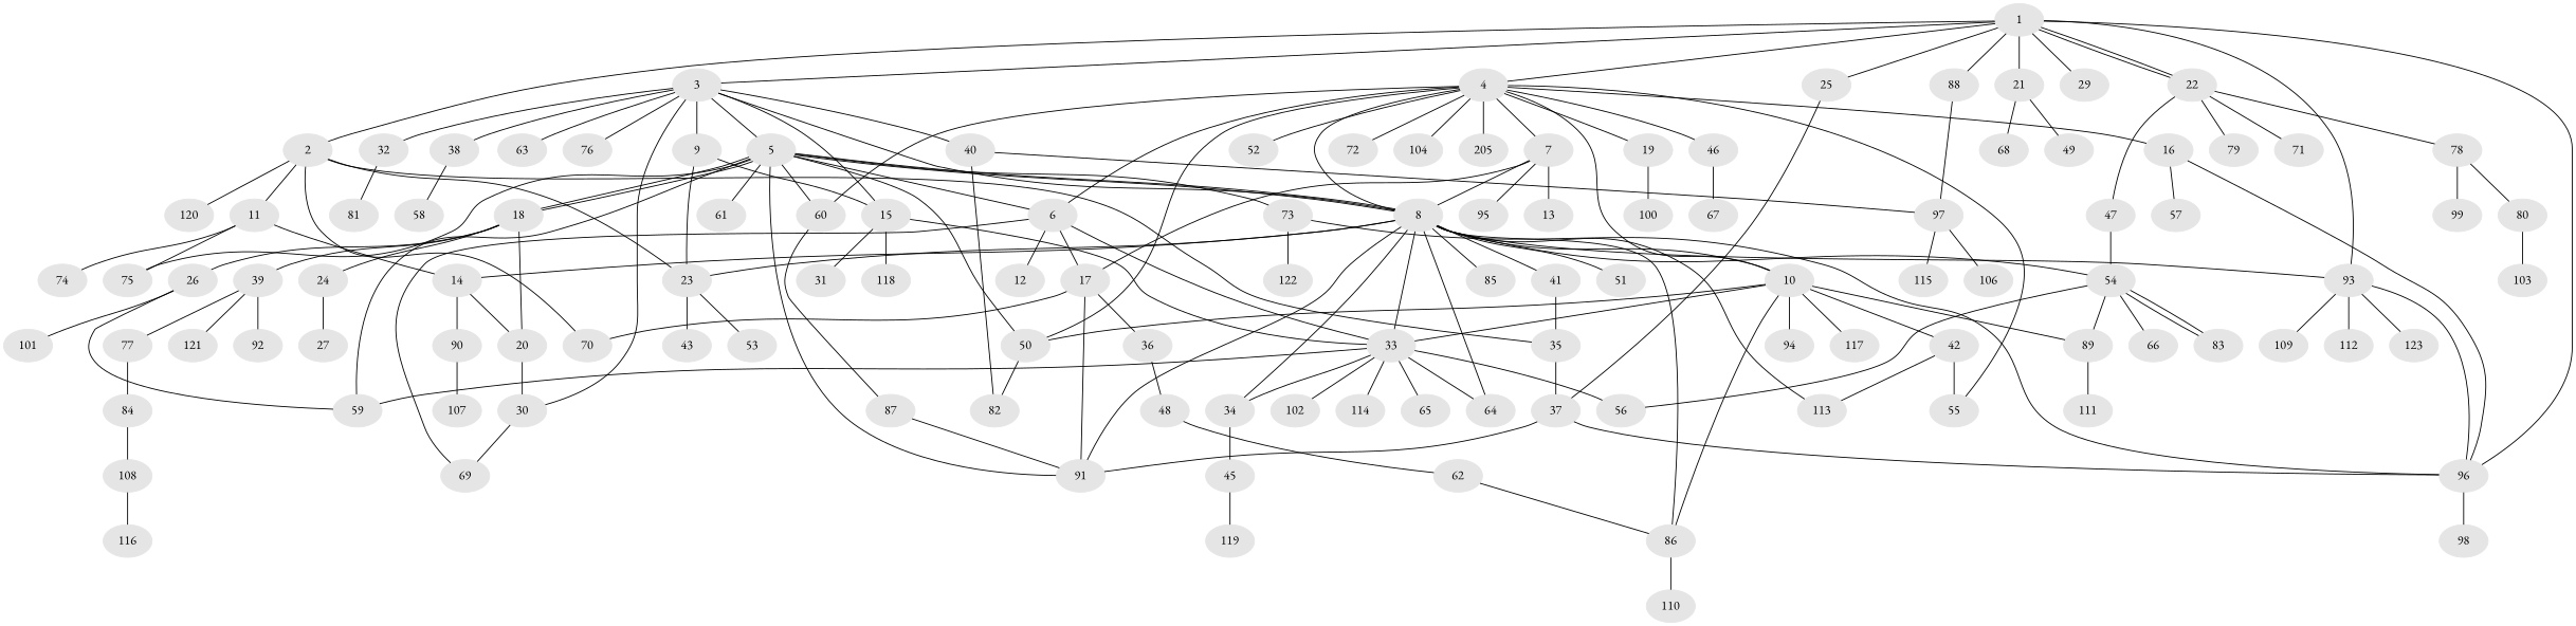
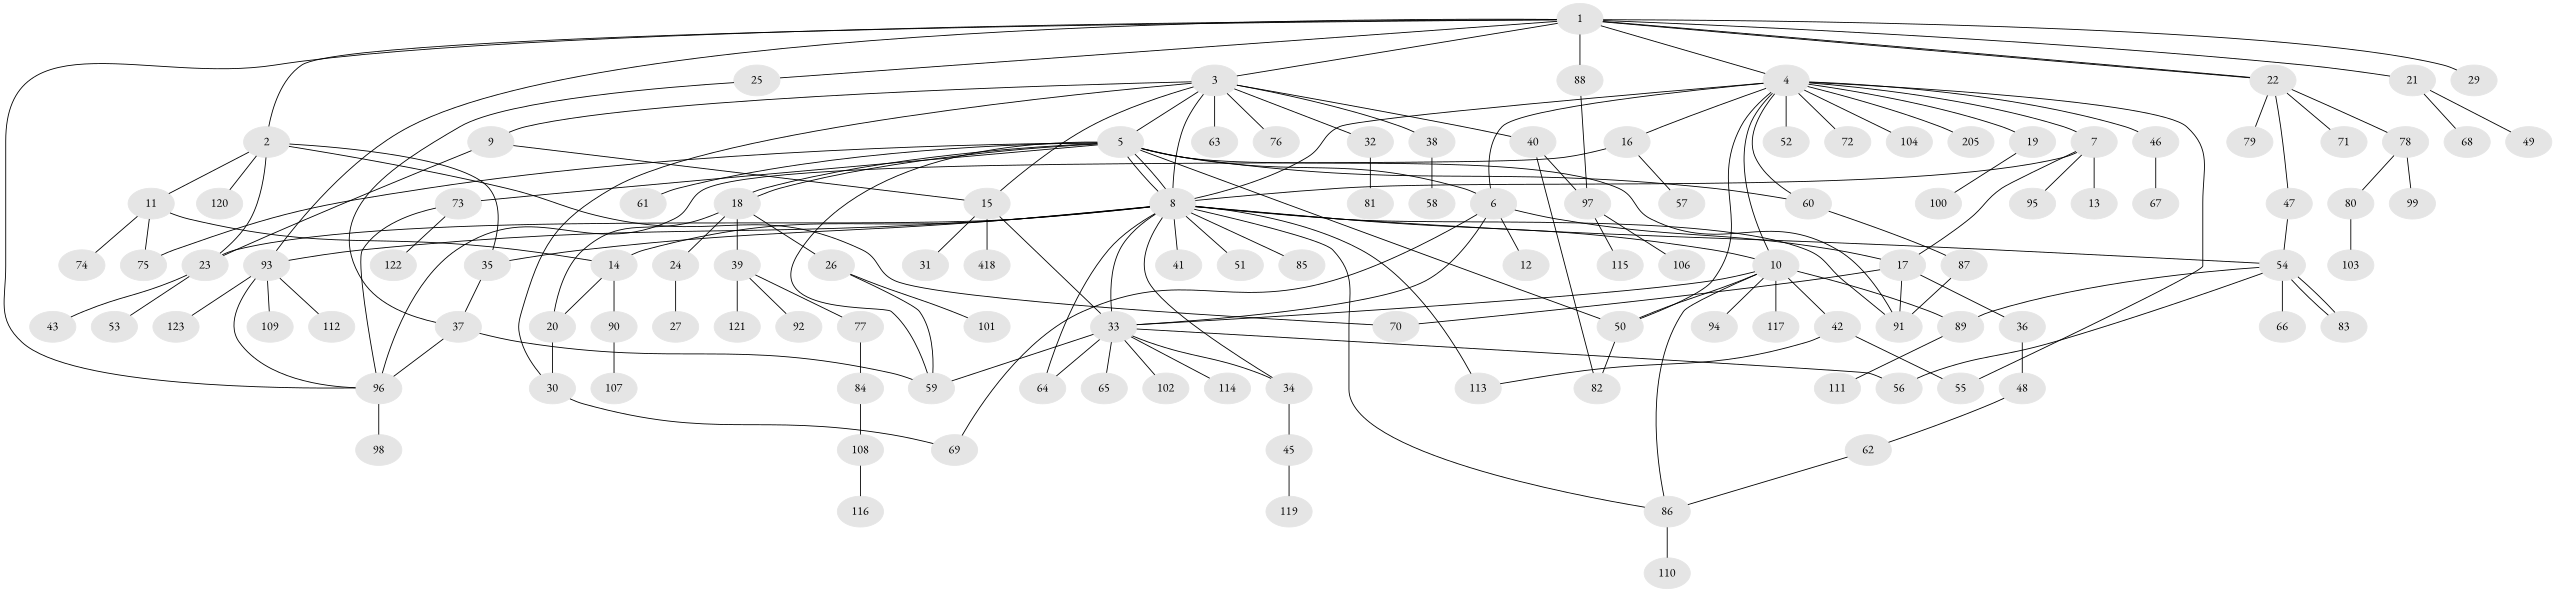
  graph {
    fontname="EB Garamond"
    node [color=gray90 fontname="EB Garamond" style=filled]
    edge [fontname="EB Garamond"]
    1
    2
    3
    4
    21
    22
    25
    29
    88
    93
    96
    11
    23
    35
    70
    120
    5
    8
    9
    15
    30
    32
    38
    40
    63
    76
    6
    7
    10
    16
    19
    46
    50
    52
    55
    60
    72
    104
    n39 [label=205]
    49
    68
    47
    71
    78
    79
    37
    97
    109
    112
    123
    98
    75
    14
    74
    43
    53
    18
    59
    61
    73
    91
    33
    34
    41
    51
    54
    64
    85
    86
    113
    31
-   118
+   118 [label=418]
    69
    81
    58
    82
    12
    17
    13
    95
    42
    89
    94
    117
    57
    100
    67
    87
    20
    24
    26
    39
    122
    36
    56
    65
    102
    114
    90
    45
    66
    83
    110
    111
    107
    48
    27
    101
    77
    92
    121
    80
    99
    119
    62
    84
    106
    115
    108
    103
    116
    1 -- 2
    1 -- 3
    1 -- 4
    1 -- 21
    1 -- 22
    1 -- 22
    1 -- 25
    1 -- 29
    1 -- 88
    1 -- 93
    1 -- 96
    2 -- 11
    2 -- 23
    2 -- 35
    2 -- 70
    2 -- 120
    3 -- 5
    3 -- 8
    3 -- 9
    3 -- 15
    3 -- 30
    3 -- 32
    3 -- 38
    3 -- 40
    3 -- 63
    3 -- 76
    4 -- 8
    4 -- 6
    4 -- 7
    4 -- 10
    4 -- 16
    4 -- 19
    4 -- 46
    4 -- 50
    4 -- 52
    4 -- 55
    4 -- 60
    4 -- 72
    4 -- 104
    4 -- n39
    21 -- 49
    21 -- 68
    22 -- 47
    22 -- 71
    22 -- 78
    22 -- 79
    25 -- 37
    88 -- 97
    93 -- 96
    93 -- 109
    93 -- 112
    93 -- 123
    96 -- 98
    11 -- 75
    11 -- 14
    11 -- 74
    23 -- 43
    23 -- 53
    35 -- 37
    5 -- 8
    5 -- 8
    5 -- 6
    5 -- 50
    5 -- 60
    5 -- 75
    5 -- 18
    5 -- 18
    5 -- 59
    5 -- 61
    5 -- 73
    5 -- 91
    8 -- 93
    8 -- 23
-   41 -- 35
+   8 -- 35
    8 -- 10
    8 -- 14
    8 -- 91
    8 -- 33
    8 -- 34
    8 -- 41
    8 -- 51
    8 -- 54
    8 -- 64
    8 -- 85
    8 -- 86
    8 -- 113
    9 -- 23
    9 -- 15
    15 -- 33
    15 -- 31
    15 -- 118
    30 -- 69
    32 -- 81
    38 -- 58
    40 -- 97
    40 -- 82
    6 -- 33
    6 -- 69
    6 -- 12
    6 -- 17
    7 -- 8
    7 -- 17
    7 -- 13
    7 -- 95
    10 -- 50
    10 -- 33
    10 -- 86
    10 -- 42
    10 -- 89
    10 -- 94
    10 -- 117
    16 -- 96
    16 -- 57
    19 -- 100
    46 -- 67
    50 -- 82
    60 -- 87
    47 -- 54
    78 -- 80
    78 -- 99
    37 -- 96
-   37 -- 91
+   37 -- 59
    97 -- 106
    97 -- 115
    14 -- 20
    14 -- 90
    18 -- 20
    18 -- 24
    18 -- 26
    18 -- 39
    73 -- 96
    73 -- 122
    33 -- 59
    33 -- 34
    33 -- 64
    33 -- 56
    33 -- 65
    33 -- 102
    33 -- 114
    34 -- 45
    54 -- 89
    54 -- 56
    54 -- 66
    54 -- 83
    54 -- 83
    86 -- 110
    17 -- 70
    17 -- 91
    17 -- 36
    42 -- 55
    42 -- 113
    89 -- 111
    87 -- 91
    20 -- 30
    24 -- 27
    26 -- 59
    26 -- 101
    39 -- 77
    39 -- 92
    39 -- 121
    36 -- 48
    90 -- 107
    45 -- 119
    48 -- 62
    77 -- 84
    80 -- 103
    62 -- 86
    84 -- 108
    108 -- 116
  }
